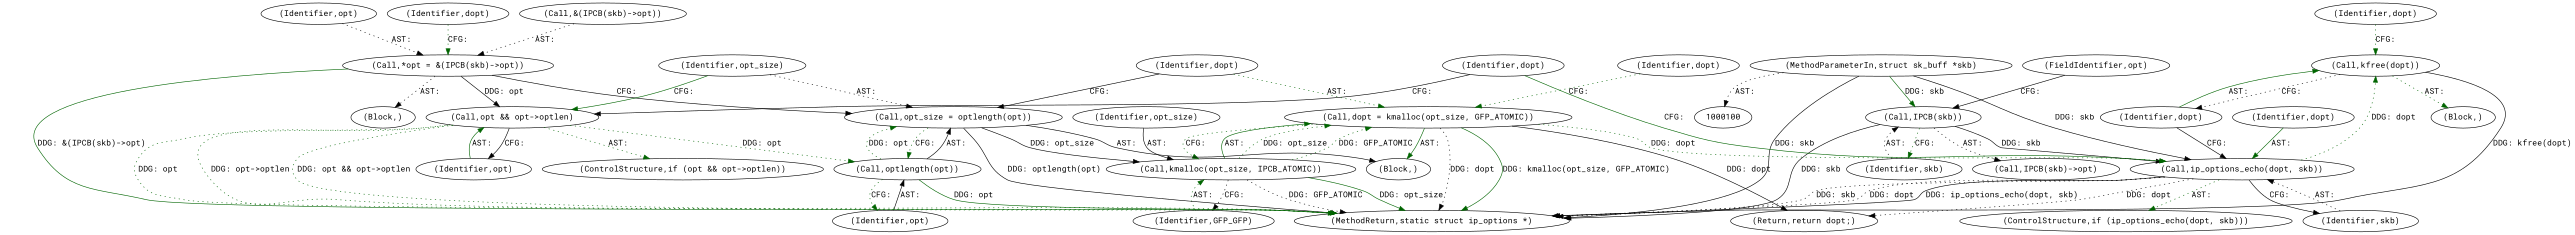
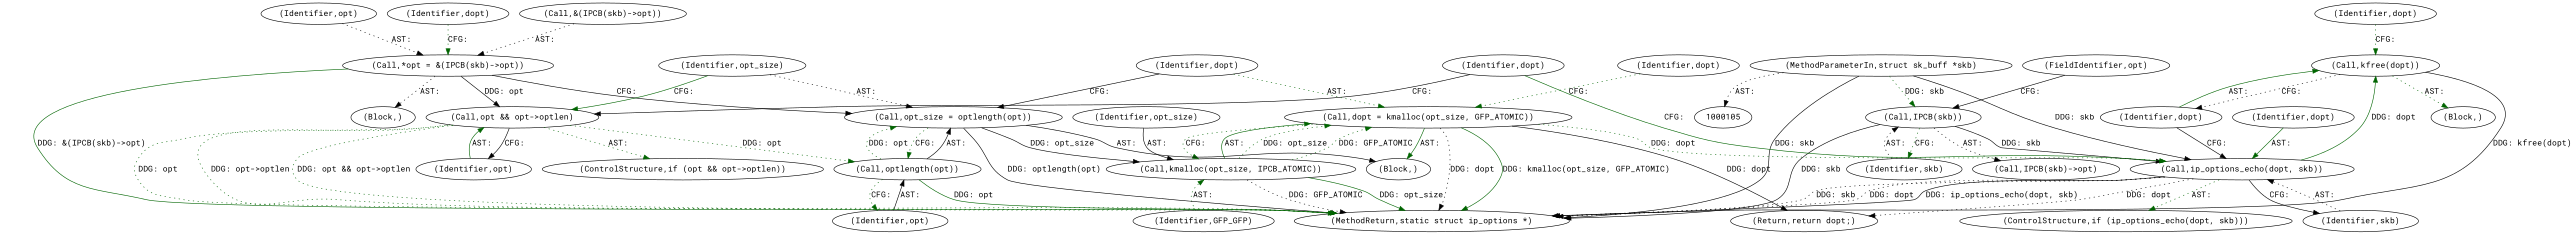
  digraph {
    fontname="Roboto Mono"
    node [fontname="Roboto Mono"]
    edge [color=black fontname="Roboto Mono" style=dotted]
    n1 [label="(Call,kfree(dopt))"]
    n2 [label="(Block,)"]
    n3 [label="(Identifier,dopt)"]
    n4 [label="(MethodReturn,static struct ip_options *)"]
    n5 [label="(Call,ip_options_echo(dopt, skb))"]
    n6 [label="(Identifier,skb)"]
    n7 [label="(ControlStructure,if (ip_options_echo(dopt, skb)))"]
    n8 [label="(Return,return dopt;)"]
    n9 [label="(Call,dopt = kmalloc(opt_size, GFP_ATOMIC))"]
    n10 [label="(Call,kmalloc(opt_size, IPCB_ATOMIC))"]
    n11 [label="(Block,)"]
    n12 [label="(Identifier,GFP_GFP)"]
    n13 [label="(Call,opt_size = optlength(opt))"]
    n14 [label="(Call,optlength(opt))"]
    n15 [label="(Identifier,opt)"]
    n16 [label="(Call,opt && opt->optlen)"]
    n17 [label="(Identifier,opt)"]
    n18 [label="(ControlStructure,if (opt && opt->optlen))"]
    n19 [label="(Call,*opt = &(IPCB(skb)->opt))"]
    n20 [label="(Block,)"]
    n21 [label="(Call,&(IPCB(skb)->opt))"]
    n22 [label="(Call,IPCB(skb))"]
    n23 [label="(Identifier,skb)"]
    n24 [label="(Call,IPCB(skb)->opt)"]
    n25 [label="(MethodParameterIn,struct sk_buff *skb)"]
-   1000100
+   1000100 [label=1000105]
    n27 [label="(FieldIdentifier,opt)"]
    n28 [label="(Identifier,dopt)"]
    n29 [label="(Identifier,dopt)"]
    n30 [label="(Identifier,dopt)"]
    n31 [label="(Identifier,opt_size)"]
    n32 [label="(Identifier,opt_size)"]
    n33 [label="(Identifier,opt)"]
    n34 [label="(Identifier,dopt)"]
    n35 [label="(Identifier,dopt)"]
    n36 [label="(Identifier,dopt)"]
    n1 -> n2 [color=darkgreen label="AST: "]
    n1 -> n3 [label="CFG: "]
    n1 -> n4 [label="DDG: kfree(dopt)" style=solid]
    n3 -> n1 [color=darkgreen label="AST: " style=solid]
    n3 -> n5 [label="CFG: " style=solid]
-   n5 -> n1 [color=darkgreen label="DDG: dopt"]
+   n5 -> n1 [color=darkgreen label="DDG: dopt" style=solid]
    n5 -> n4 [label="DDG: skb"]
    n5 -> n4 [label="DDG: dopt"]
    n5 -> n4 [label="DDG: ip_options_echo(dopt, skb)" style=solid]
    n5 -> n6 [label="CFG: " style=solid]
    n5 -> n7 [color=darkgreen label="AST: "]
    n5 -> n8 [label="DDG: dopt"]
    n6 -> n5 [label="AST: "]
    n9 -> n4 [color=darkgreen label="DDG: kmalloc(opt_size, GFP_ATOMIC)" style=solid]
    n9 -> n4 [label="DDG: dopt"]
    n9 -> n5 [color=darkgreen label="DDG: dopt"]
    n9 -> n8 [label="DDG: dopt" style=solid]
    n9 -> n10 [color=darkgreen label="CFG: "]
    n9 -> n11 [color=darkgreen label="AST: " style=solid]
    n10 -> n4 [label="DDG: GFP_ATOMIC"]
    n10 -> n4 [color=darkgreen label="DDG: opt_size" style=solid]
    n10 -> n9 [color=darkgreen label="AST: " style=solid]
    n10 -> n9 [color=darkgreen label="DDG: opt_size"]
    n10 -> n9 [color=darkgreen label="DDG: GFP_ATOMIC"]
-   n10 -> n12 [label="CFG: "]
    n12 -> n10 [color=darkgreen label="AST: "]
    n13 -> n4 [label="DDG: optlength(opt)" style=solid]
    n13 -> n10 [label="DDG: opt_size" style=solid]
    n13 -> n11 [label="AST: " style=solid]
    n13 -> n14 [color=darkgreen label="CFG: "]
    n14 -> n4 [color=darkgreen label="DDG: opt" style=solid]
    n14 -> n13 [label="AST: " style=solid]
    n14 -> n13 [color=darkgreen label="DDG: opt"]
    n14 -> n15 [color=darkgreen label="CFG: "]
    n15 -> n14 [label="AST: " style=solid]
    n16 -> n4 [color=darkgreen label="DDG: opt && opt->optlen"]
    n16 -> n4 [color=darkgreen label="DDG: opt"]
    n16 -> n4 [color=darkgreen label="DDG: opt->optlen"]
    n16 -> n14 [color=darkgreen label="DDG: opt"]
    n16 -> n17 [label="CFG: " style=solid]
    n16 -> n18 [color=darkgreen label="AST: "]
    n17 -> n16 [color=darkgreen label="AST: " style=solid]
    n19 -> n4 [color=darkgreen label="DDG: &(IPCB(skb)->opt)" style=solid]
    n19 -> n13 [label="CFG: " style=solid]
    n19 -> n16 [label="DDG: opt" style=solid]
    n19 -> n20 [label="AST: "]
    n21 -> n19 [label="AST: "]
    n22 -> n4 [label="DDG: skb" style=solid]
    n22 -> n5 [label="DDG: skb" style=solid]
    n22 -> n23 [color=darkgreen label="CFG: "]
    n22 -> n24 [label="AST: "]
    n23 -> n22 [label="AST: "]
    n25 -> n4 [label="DDG: skb" style=solid]
    n25 -> n5 [label="DDG: skb" style=solid]
-   n25 -> n22 [color=darkgreen label="DDG: skb" style=solid]
+   n25 -> n22 [color=darkgreen label="DDG: skb"]
    n25 -> 1000100 [label="AST: "]
    n27 -> n22 [label="CFG: " style=solid]
    n28 -> n5 [color=darkgreen label="CFG: " style=solid]
    n28 -> n16 [label="CFG: " style=solid]
    n29 -> n5 [color=darkgreen label="AST: " style=solid]
    n30 -> n9 [color=darkgreen label="AST: "]
    n30 -> n13 [label="CFG: " style=solid]
    n31 -> n10 [label="AST: " style=solid]
    n32 -> n13 [label="AST: "]
    n32 -> n16 [color=darkgreen label="CFG: " style=solid]
    n33 -> n19 [label="AST: "]
    n34 -> n9 [color=darkgreen label="CFG: "]
    n35 -> n19 [color=darkgreen label="CFG: "]
    n36 -> n1 [color=darkgreen label="CFG: "]
  }
